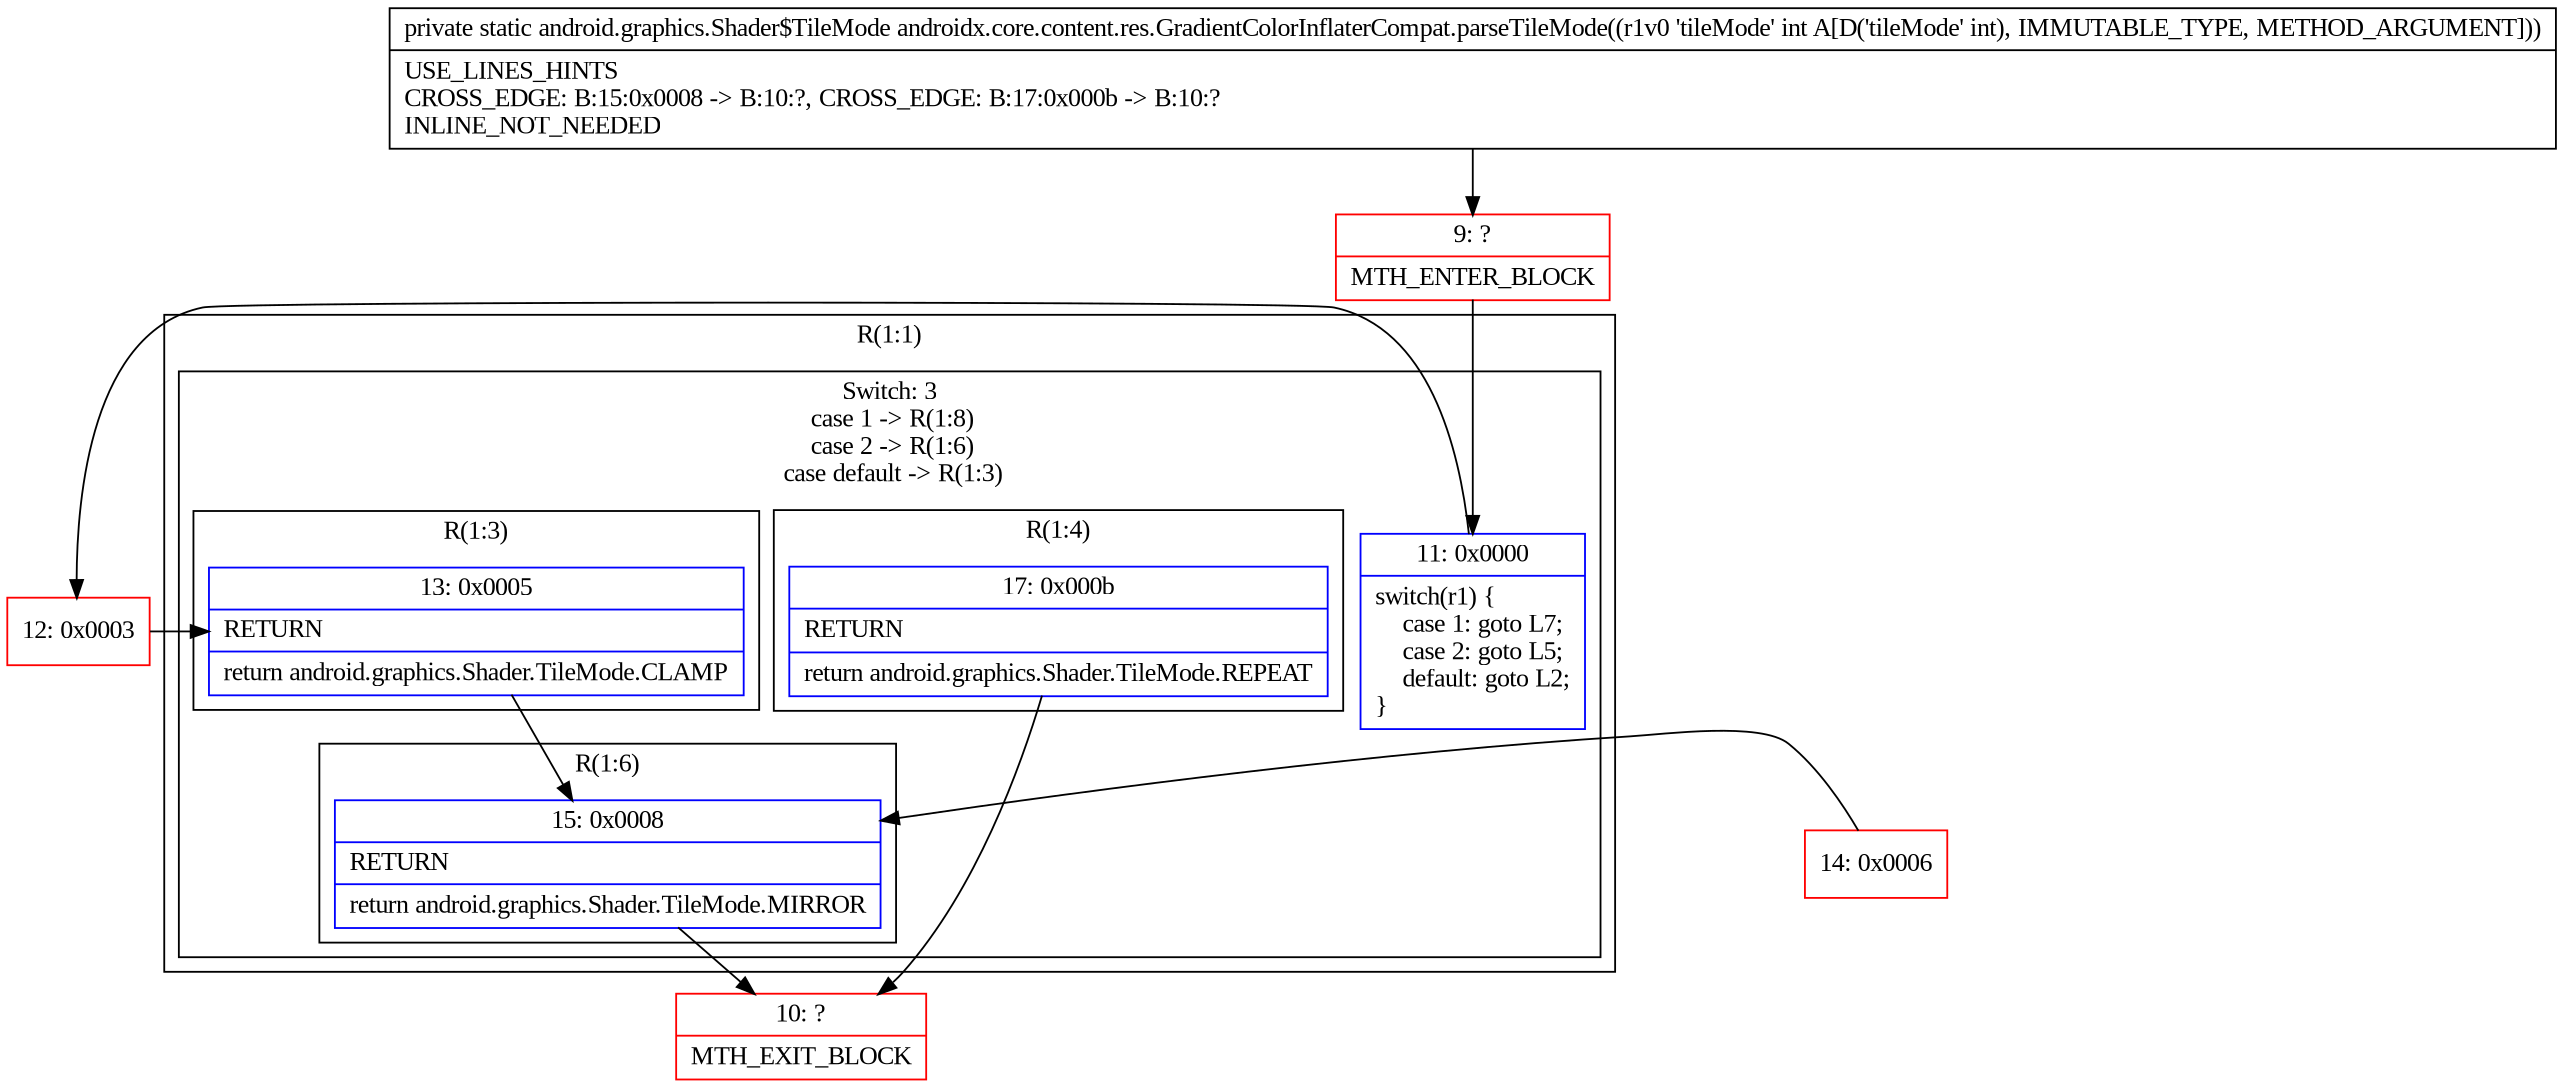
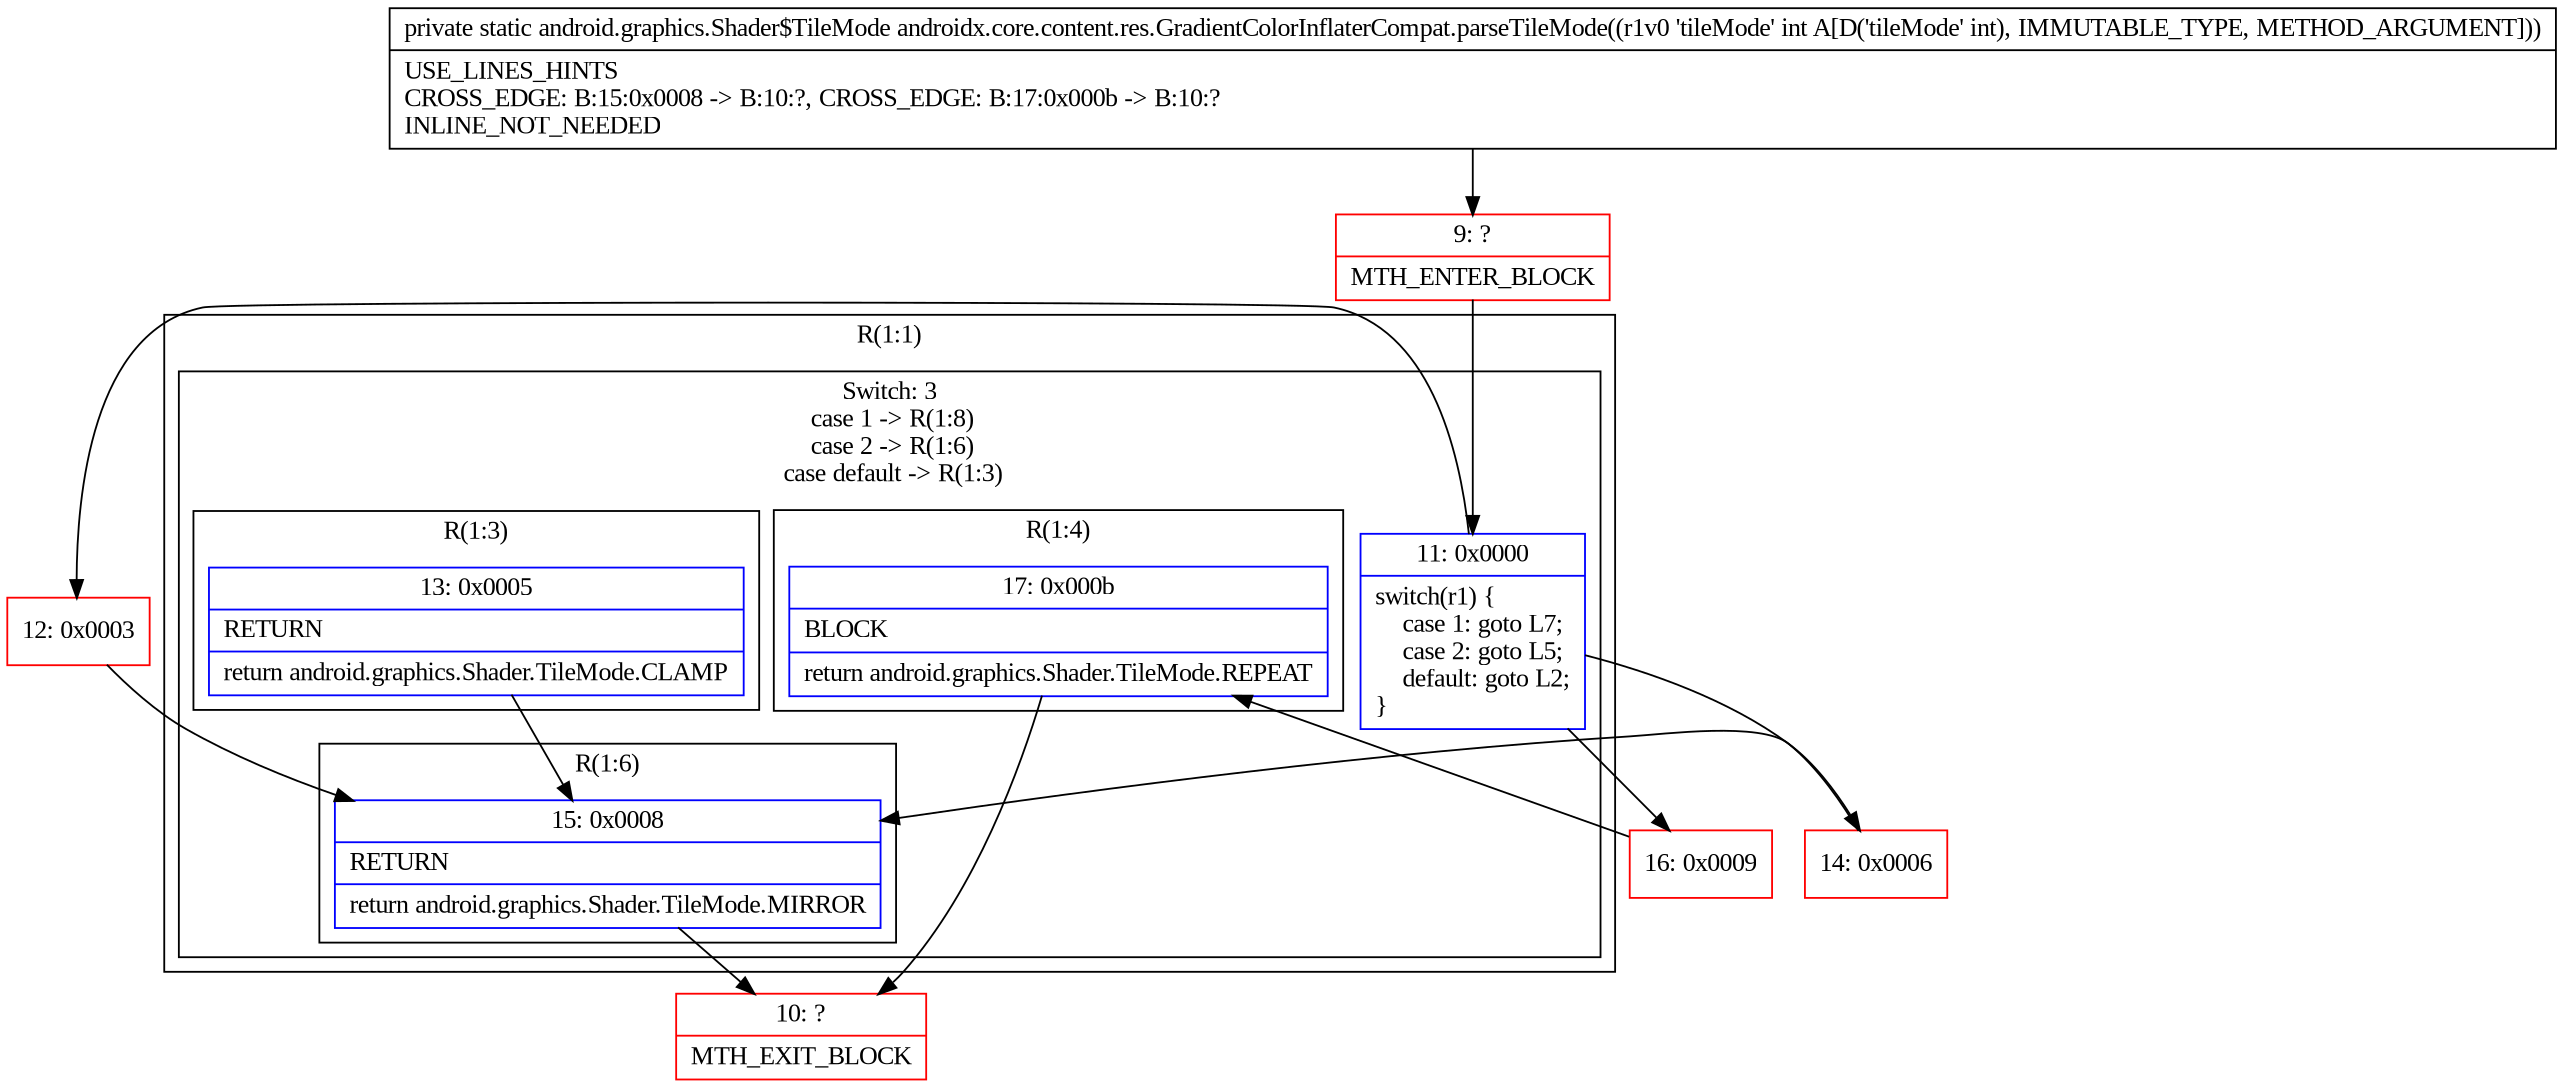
  digraph {
    fontname="Liberation Serif"
    node [color=red fontname="Liberation Serif" shape=record]
    edge [fontname="Liberation Serif"]
-   n1 [color=blue label="{17\:\ 0x000b|RETURN\l|return android.graphics.Shader.TileMode.REPEAT\l}"]
+   n1 [color=blue label="{17\:\ 0x000b|BLOCK\l|return android.graphics.Shader.TileMode.REPEAT\l}"]
    n2 [color=blue label="{15\:\ 0x0008|RETURN\l|return android.graphics.Shader.TileMode.MIRROR\l}"]
    n3 [color=blue label="{13\:\ 0x0005|RETURN\l|return android.graphics.Shader.TileMode.CLAMP\l}"]
    n4 [color=blue label="{11\:\ 0x0000|switch(r1) \{\l    case 1: goto L7;\l    case 2: goto L5;\l    default: goto L2;\l\}\l}"]
    n5 [label="{10\:\ ?|MTH_EXIT_BLOCK\l}"]
    n6 [label="{12\:\ 0x0003}"]
    n7 [label="{14\:\ 0x0006}"]
+   n8 [label="{16\:\ 0x0009}"]
    n9 [label="{9\:\ ?|MTH_ENTER_BLOCK\l}"]
    n10 [label="{private static android.graphics.Shader$TileMode androidx.core.content.res.GradientColorInflaterCompat.parseTileMode((r1v0 'tileMode' int A[D('tileMode' int), IMMUTABLE_TYPE, METHOD_ARGUMENT]))  | USE_LINES_HINTS\lCROSS_EDGE: B:15:0x0008 \-\> B:10:?, CROSS_EDGE: B:17:0x000b \-\> B:10:?\lINLINE_NOT_NEEDED\l}" color=""]
    subgraph cluster_1 {
      label="R(1:1)"
      subgraph cluster_2 {
        label="Switch: 3\n case 1 -> R(1:8)\n case 2 -> R(1:6)\n case default -> R(1:3)"
        n4
        subgraph cluster_3 {
          label="R(1:4)"
          n1
        }
        subgraph cluster_4 {
          label="R(1:6)"
          n2
        }
        subgraph cluster_5 {
          label="R(1:3)"
          n3
        }
      }
    }
    n1 -> n5
    n2 -> n5
    n3 -> n2
    n4 -> n6
-   n6 -> n3
+   n4 -> n7
+   n4 -> n8
+   n6 -> n2
    n7 -> n2
+   n8 -> n1
    n9 -> n4
    n10 -> n9
  }
